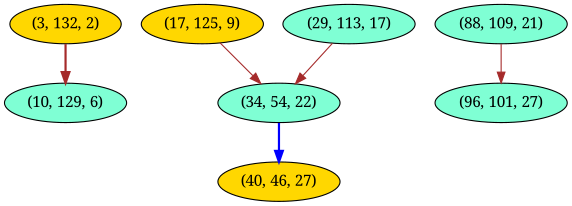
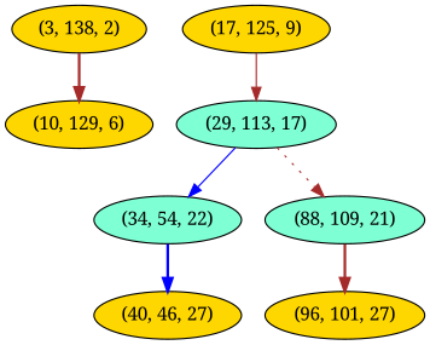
  digraph {
    fontname="Noto Serif"
    node [fillcolor=gold fontname="Noto Serif" style=filled]
    edge [color=brown fontname="Noto Serif" style=solid]
-   "(3, 138, 2)" [label="(3, 132, 2)"]
-   "(10, 129, 6)" [fillcolor=aquamarine]
+   "(3, 138, 2)"
+   "(10, 129, 6)"
    "(17, 125, 9)"
    "(29, 113, 17)" [fillcolor=aquamarine]
    "(34, 54, 22)" [fillcolor=aquamarine]
    "(88, 109, 21)" [fillcolor=aquamarine]
    "(40, 46, 27)"
-   "(96, 101, 27)" [fillcolor=aquamarine]
+   "(96, 101, 27)"
    "(3, 138, 2)" -> "(10, 129, 6)" [style=bold]
-   "(17, 125, 9)" -> "(34, 54, 22)"
-   "(29, 113, 17)" -> "(34, 54, 22)"
+   "(17, 125, 9)" -> "(29, 113, 17)"
+   "(29, 113, 17)" -> "(34, 54, 22)" [color=blue]
+   "(29, 113, 17)" -> "(88, 109, 21)" [style=dotted]
    "(34, 54, 22)" -> "(40, 46, 27)" [color=blue style=bold]
-   "(88, 109, 21)" -> "(96, 101, 27)"
+   "(88, 109, 21)" -> "(96, 101, 27)" [style=bold]
  }
